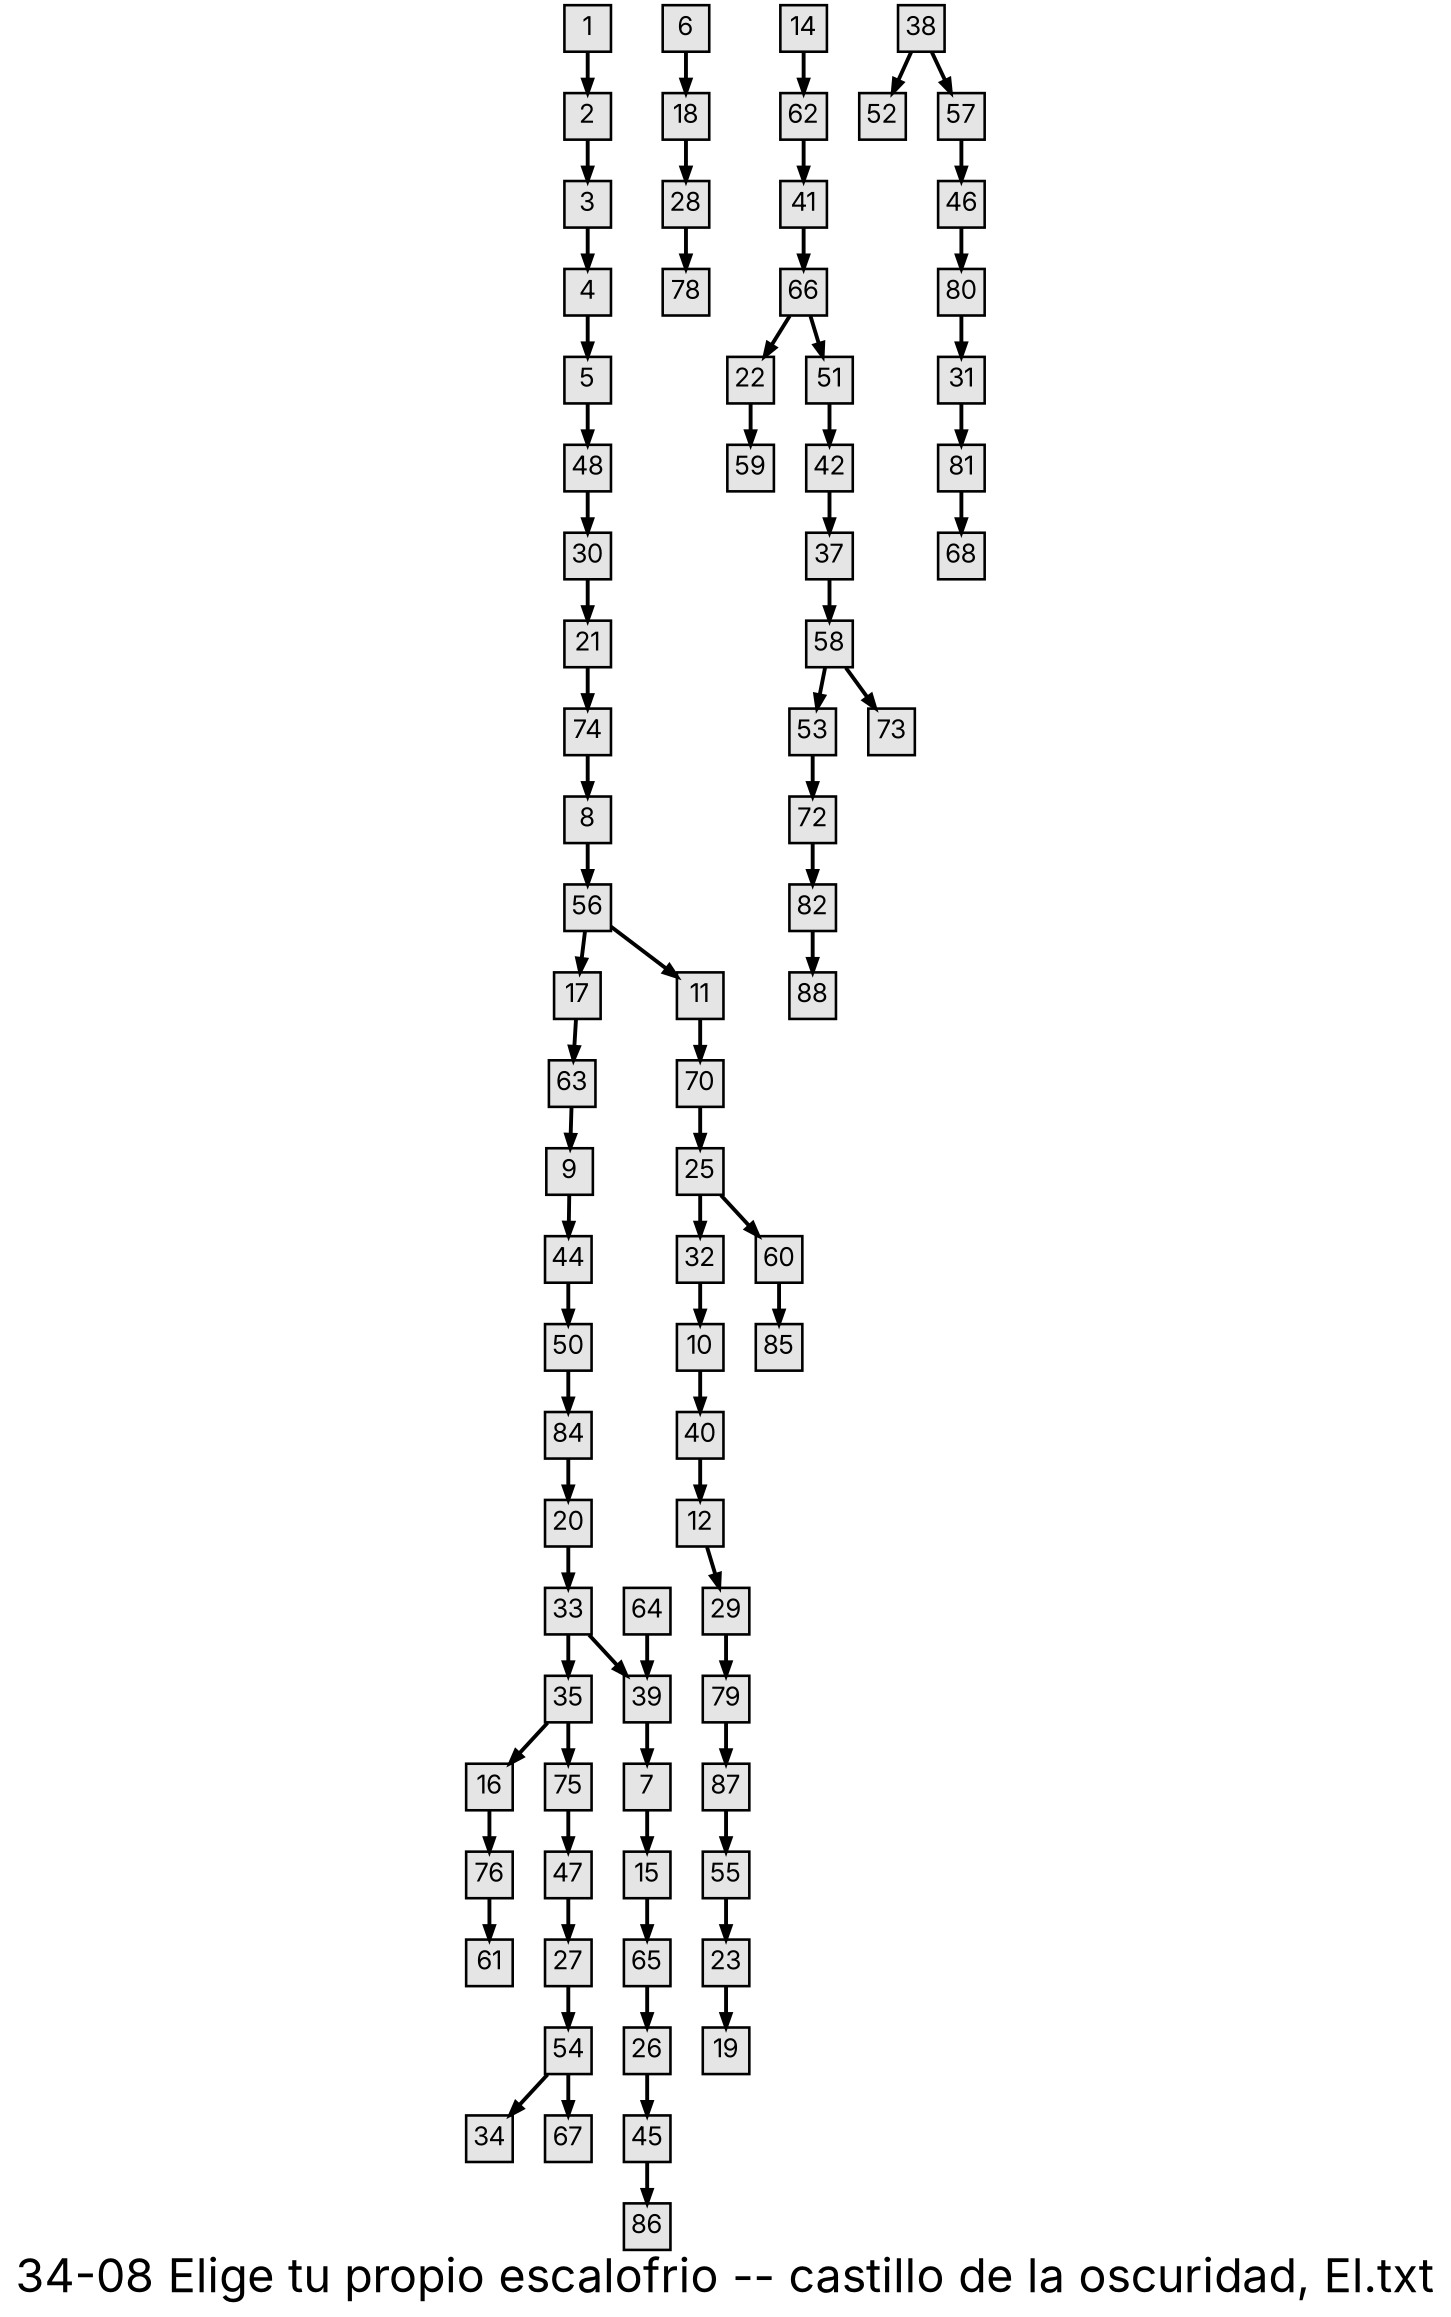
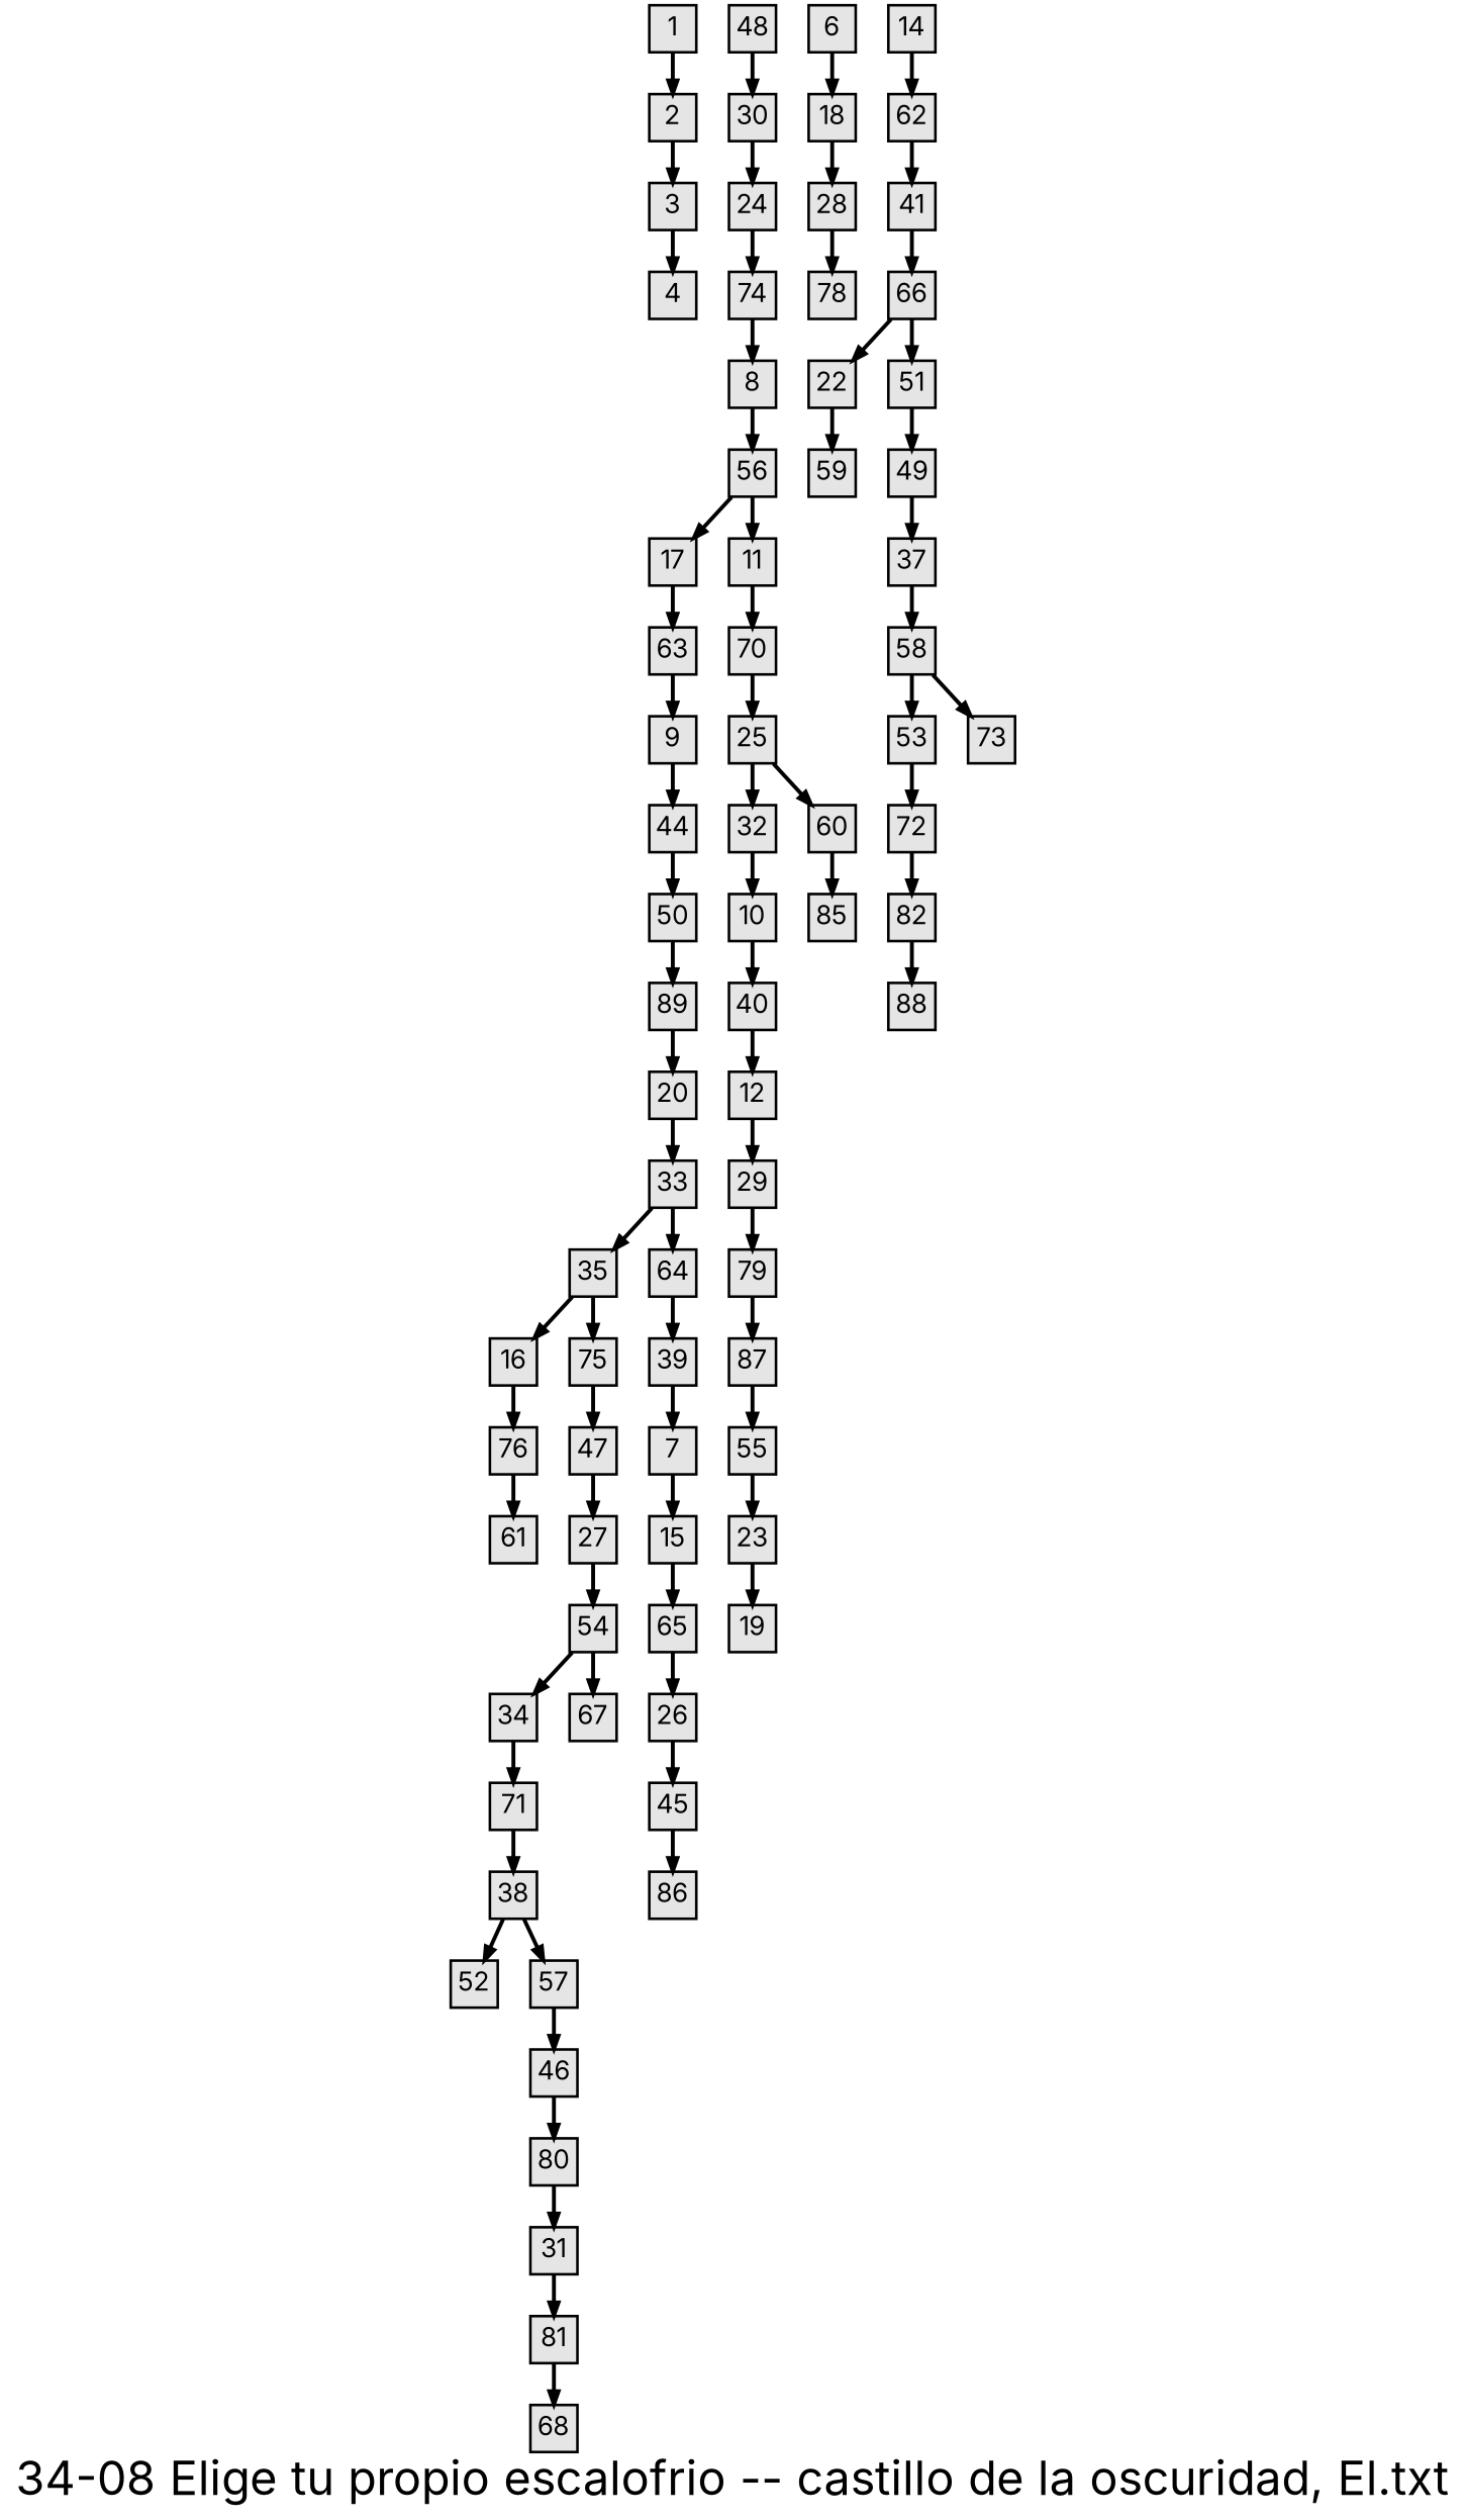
  digraph {
    fontname=Inter
    fontsize=36
    label="34-08 Elige tu propio escalofrio -- castillo de la oscuridad, El.txt"
    nodesep=0.35
    ordering=out
    rankdir=TB
    ranksep=0.45
    node [fillcolor=grey90 fixedsize=true fontname=Inter fontsize=20 labelfloat=true margin="0,0" penwidth=2 regular=true shape=rect style=filled]
    edge [fontname=Inter fontsize=12 labelfloat=true penwidth=3]
    1
    2
    3
    4
-   5
    48
    30
-   21
+   21 [label=24]
    6
    18
    28
    78
    7
    15
    65
    26
    8
    56
    17
    63
    11
    9
    70
    44
    50
-   84
+   84 [label=89]
    10
    40
    12
    29
    25
    32
    60
    79
    87
    14
    62
    41
    66
    45
    16
    76
    61
    20
    33
    35
    64
    75
    39
    74
    22
    59
    23
    19
    85
    86
    27
    54
    34
    67
+   71
    55
    31
    81
    68
    47
    38
    52
    57
    37
    58
    n72 [label=53]
    73
    72
    46
    80
    51
-   42
+   42 [label=49]
    82
    88
    1 -> 2
    2 -> 3
    3 -> 4
-   4 -> 5
-   5 -> 48
    48 -> 30
    30 -> 21
    21 -> 74
    6 -> 18
    18 -> 28
    28 -> 78
    7 -> 15
    15 -> 65
    65 -> 26
    26 -> 45
    8 -> 56
    56 -> 17
    56 -> 11
    17 -> 63
    63 -> 9
    11 -> 70
    9 -> 44
    70 -> 25
    44 -> 50
    50 -> 84
    84 -> 20
    10 -> 40
    40 -> 12
    12 -> 29
    29 -> 79
    25 -> 32
    25 -> 60
    32 -> 10
    60 -> 85
    79 -> 87
    87 -> 55
    14 -> 62
    62 -> 41
    41 -> 66
    66 -> 22
    66 -> 51
    45 -> 86
    16 -> 76
    76 -> 61
    20 -> 33
    33 -> 35
-   33 -> 39
+   33 -> 64
    35 -> 16
    35 -> 75
    64 -> 39
    75 -> 47
    39 -> 7
    74 -> 8
    22 -> 59
    23 -> 19
    27 -> 54
    54 -> 34
    54 -> 67
+   34 -> 71
+   71 -> 38
    55 -> 23
    31 -> 81
    81 -> 68
    47 -> 27
    38 -> 52
    38 -> 57
    57 -> 46
    37 -> 58
    58 -> n72
    58 -> 73
    n72 -> 72
    72 -> 82
    46 -> 80
    80 -> 31
    51 -> 42
    42 -> 37
    82 -> 88
  }
